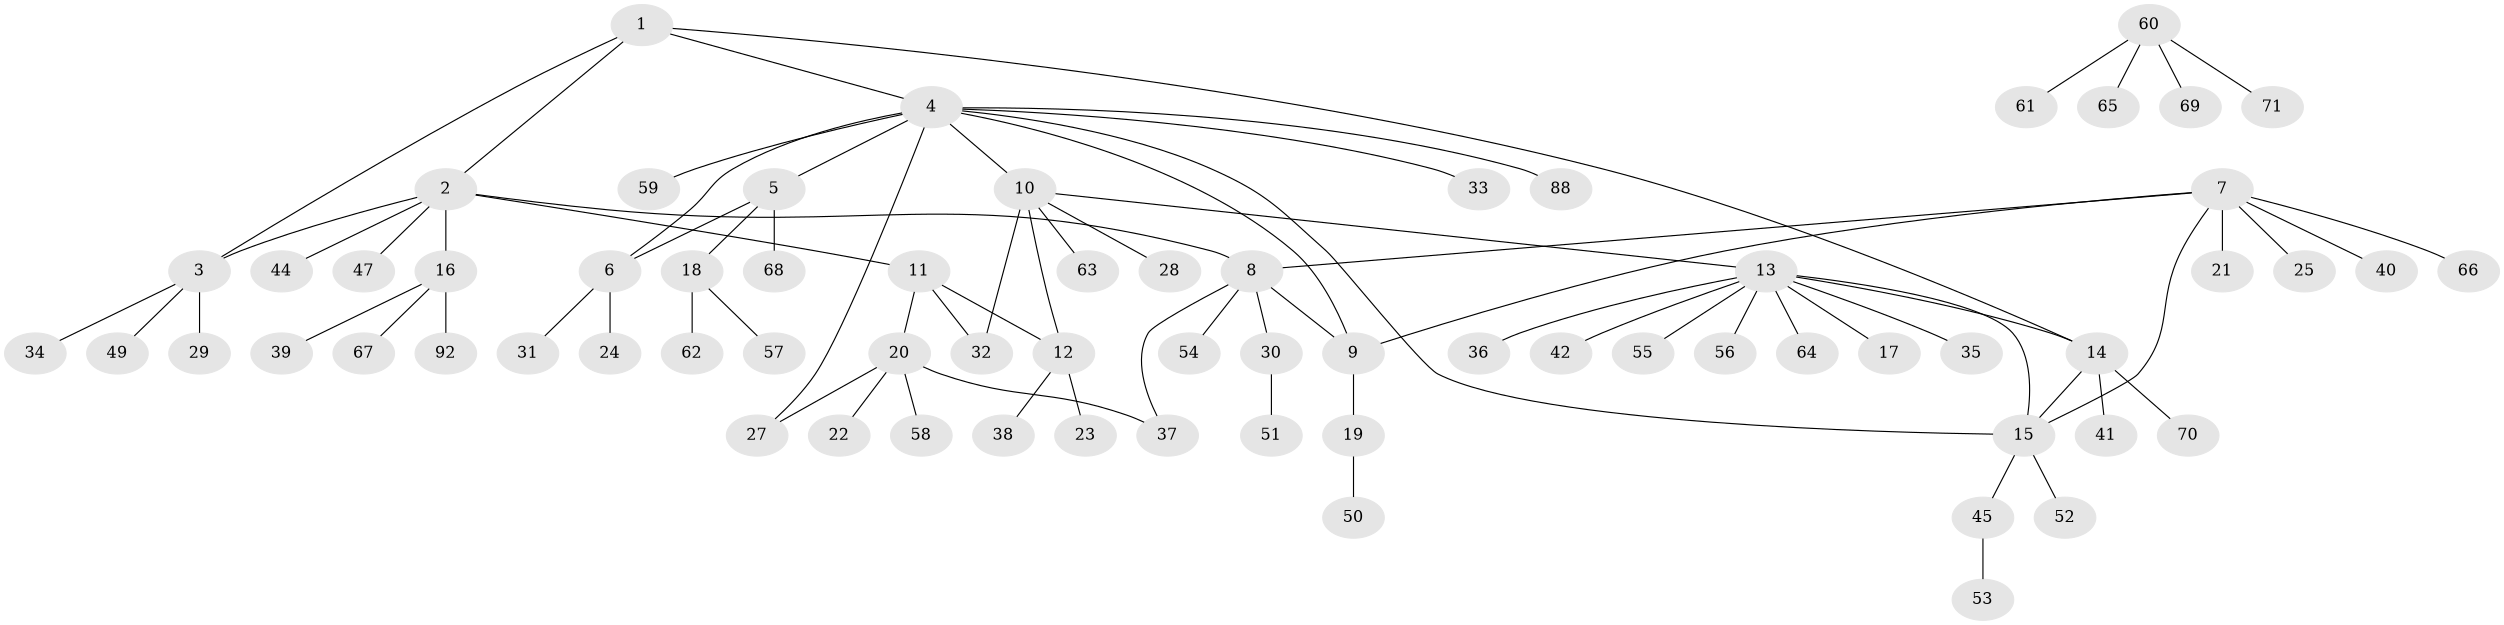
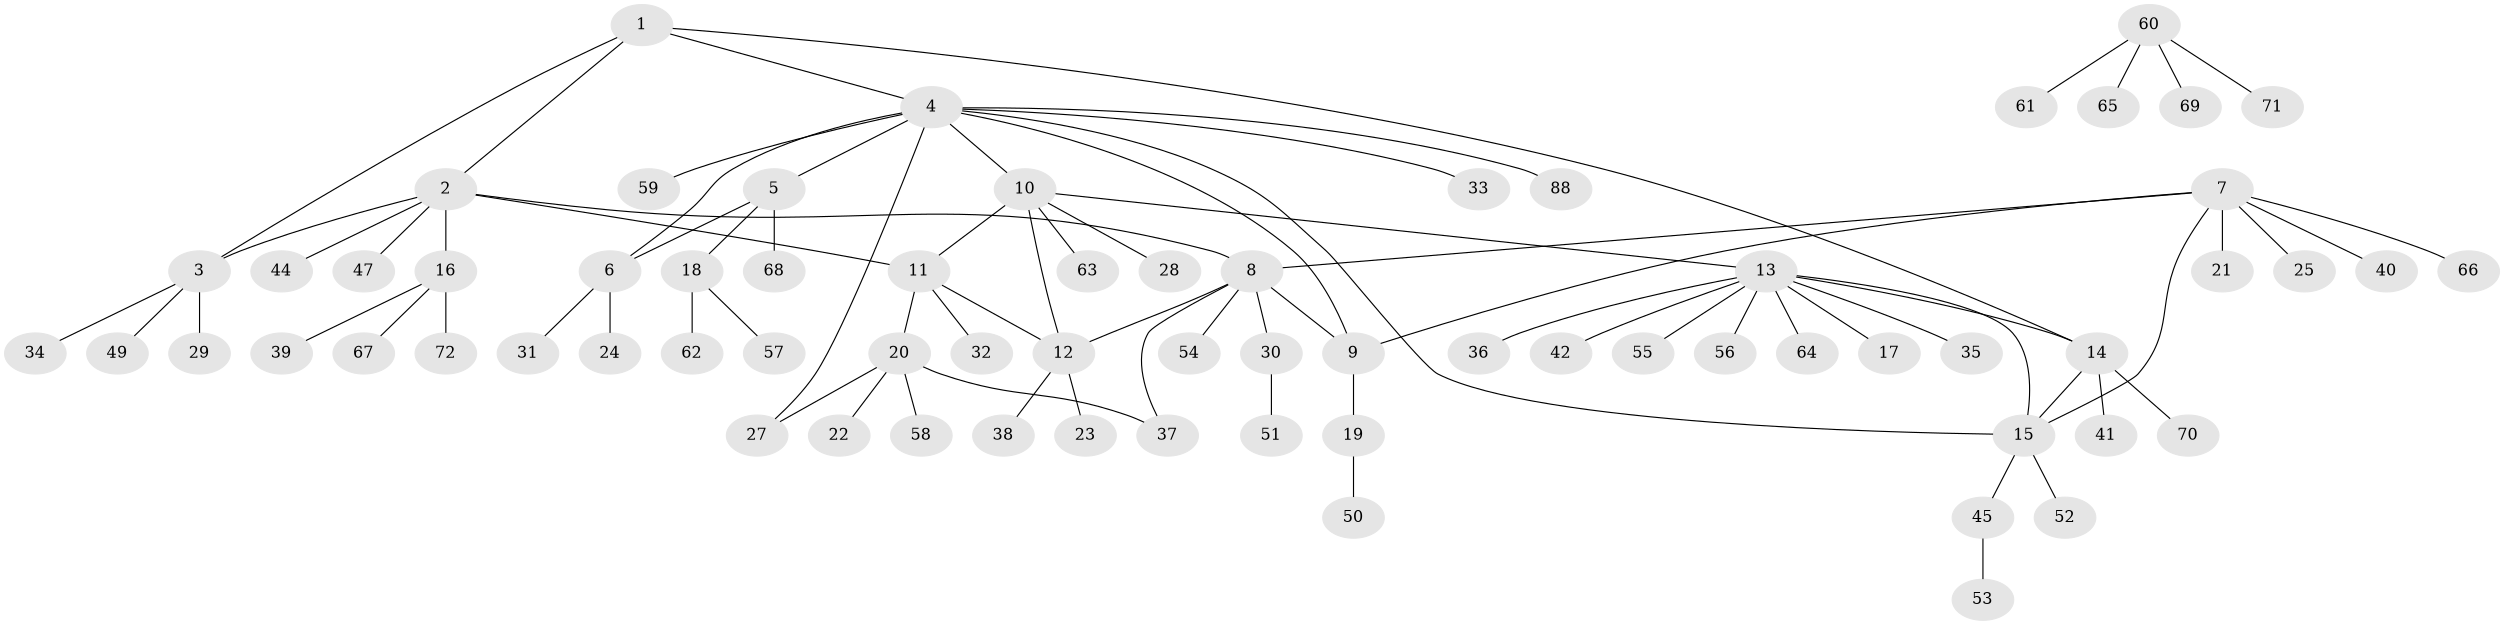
  graph {
    node [color=gray90 style=filled]
    1
    2
    3
    4
    14
    8
    11
    16
    44
    47
    29
    34
    49
    5
    6
    9
    10
    15
    27
    33
    n21 [label=88]
    59
    41
    70
    12
    30
    37
    54
    20
    32
    39
    67
-   72 [label=92]
+   72
    18
    68
    24
    31
    19
    13
    28
    63
    45
    52
    57
    62
    7
    21
    25
    40
    66
    23
    38
    51
    50
    17
    35
    36
    42
    55
    56
    64
    22
    58
    53
    60
    61
    65
    69
    71
    1 -- 2
    1 -- 3
    1 -- 4
    1 -- 14
    2 -- 3
    2 -- 8
    2 -- 11
    2 -- 16
    2 -- 44
    2 -- 47
    3 -- 29
    3 -- 34
    3 -- 49
    4 -- 5
    4 -- 6
    4 -- 9
    4 -- 10
    4 -- 15
    4 -- 27
    4 -- 33
    4 -- n21
    4 -- 59
    14 -- 15
    14 -- 41
    14 -- 70
    8 -- 9
+   8 -- 12
    8 -- 30
    8 -- 37
    8 -- 54
    11 -- 12
    11 -- 20
    11 -- 32
    16 -- 39
    16 -- 67
    16 -- 72
    5 -- 6
    5 -- 18
    5 -- 68
    6 -- 24
    6 -- 31
    9 -- 19
-   10 -- 32
+   10 -- 11
    10 -- 12
    10 -- 13
    10 -- 28
    10 -- 63
    15 -- 45
    15 -- 52
    12 -- 23
    12 -- 38
    30 -- 51
    20 -- 27
    20 -- 37
    20 -- 22
    20 -- 58
    18 -- 57
    18 -- 62
    19 -- 50
    13 -- 14
    13 -- 15
    13 -- 17
    13 -- 35
    13 -- 36
    13 -- 42
    13 -- 55
    13 -- 56
    13 -- 64
    45 -- 53
    7 -- 8
    7 -- 9
    7 -- 15
    7 -- 21
    7 -- 25
    7 -- 40
    7 -- 66
    60 -- 61
    60 -- 65
    60 -- 69
    60 -- 71
  }
